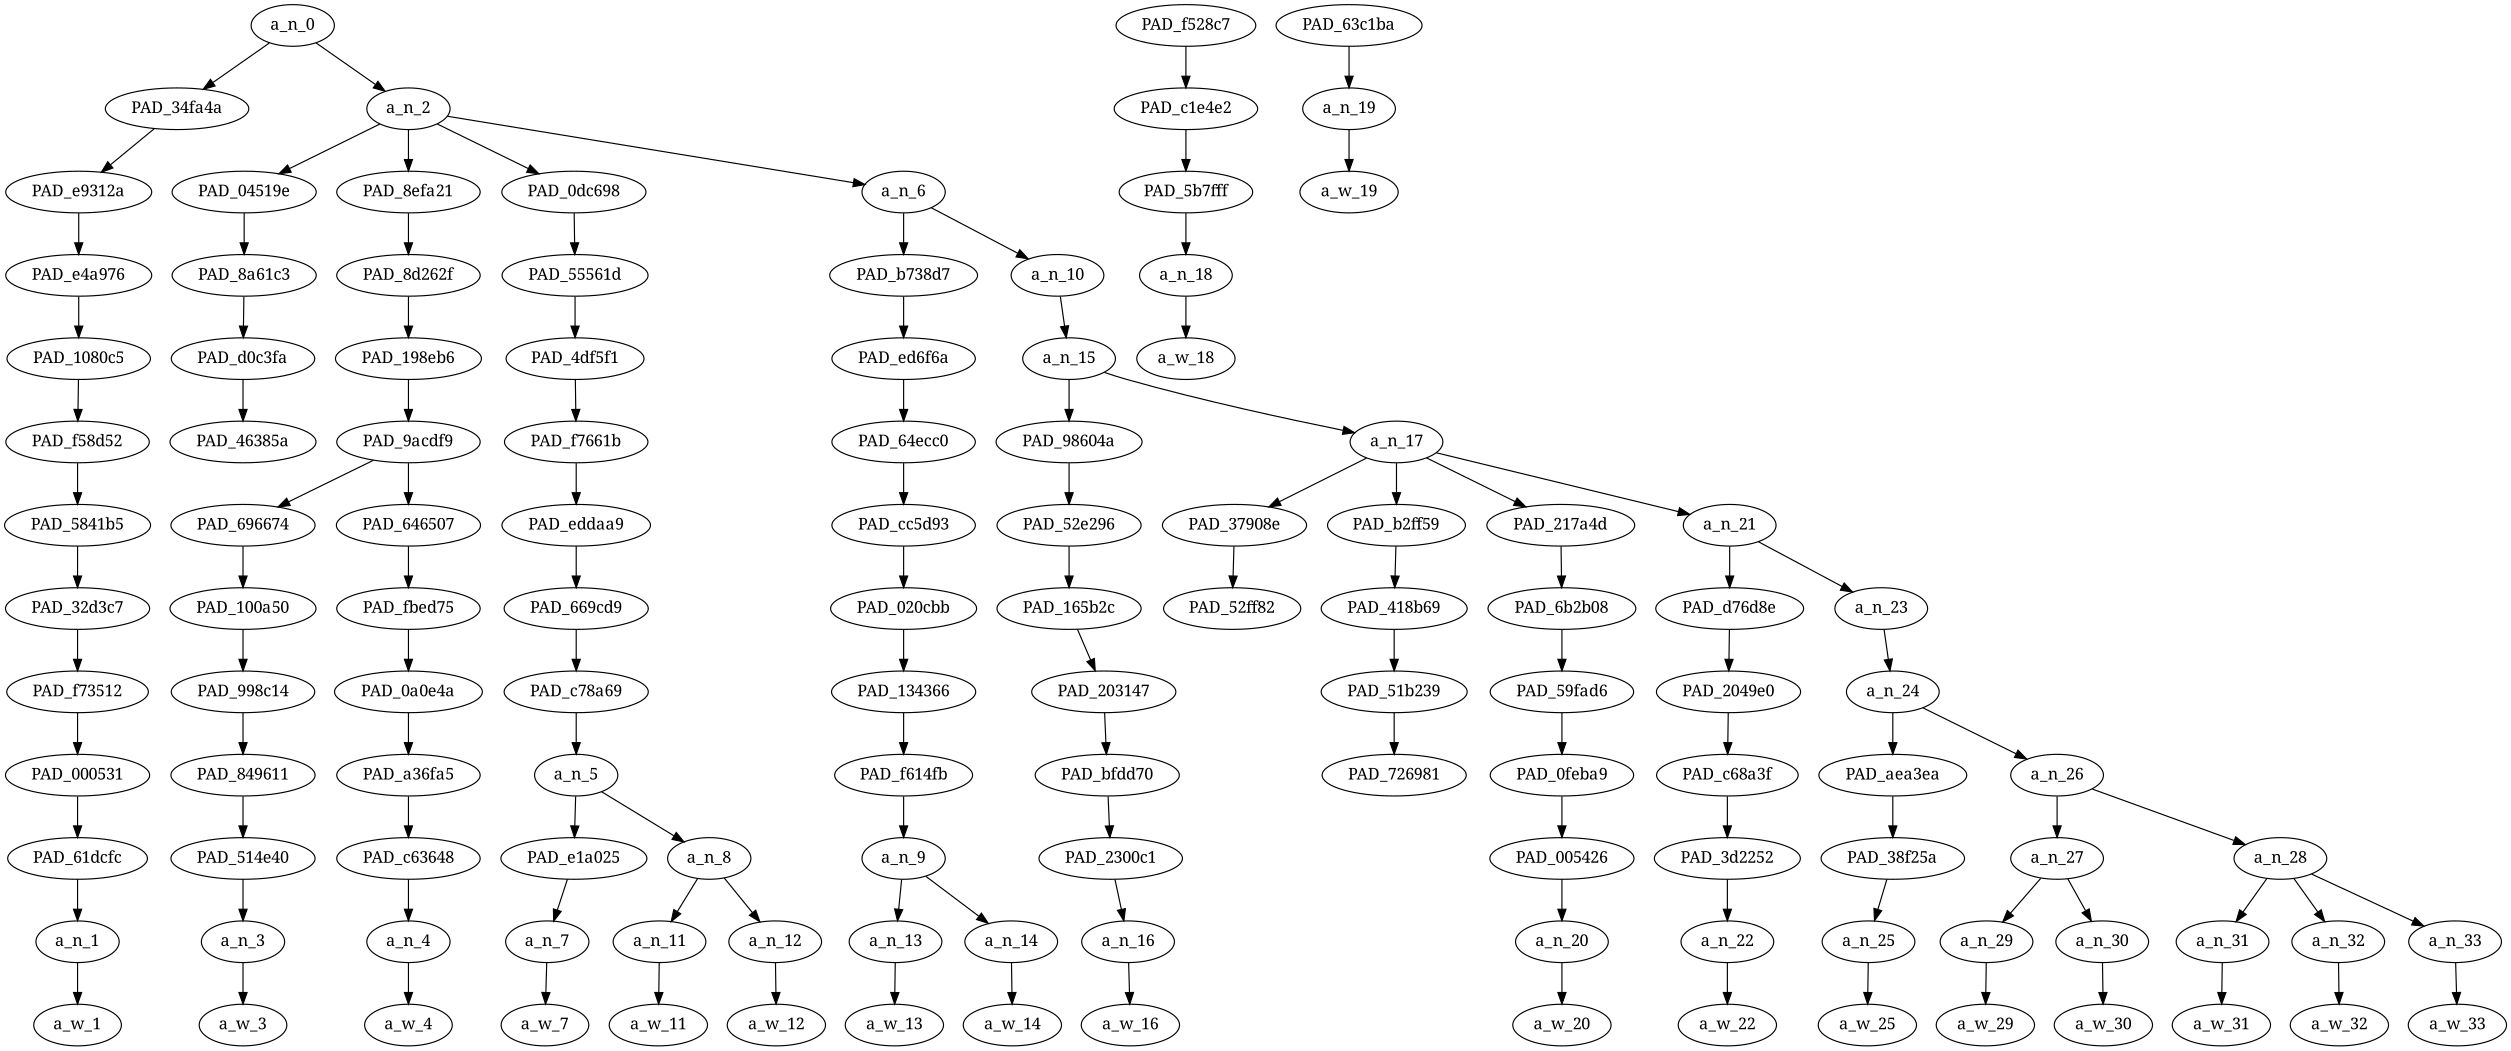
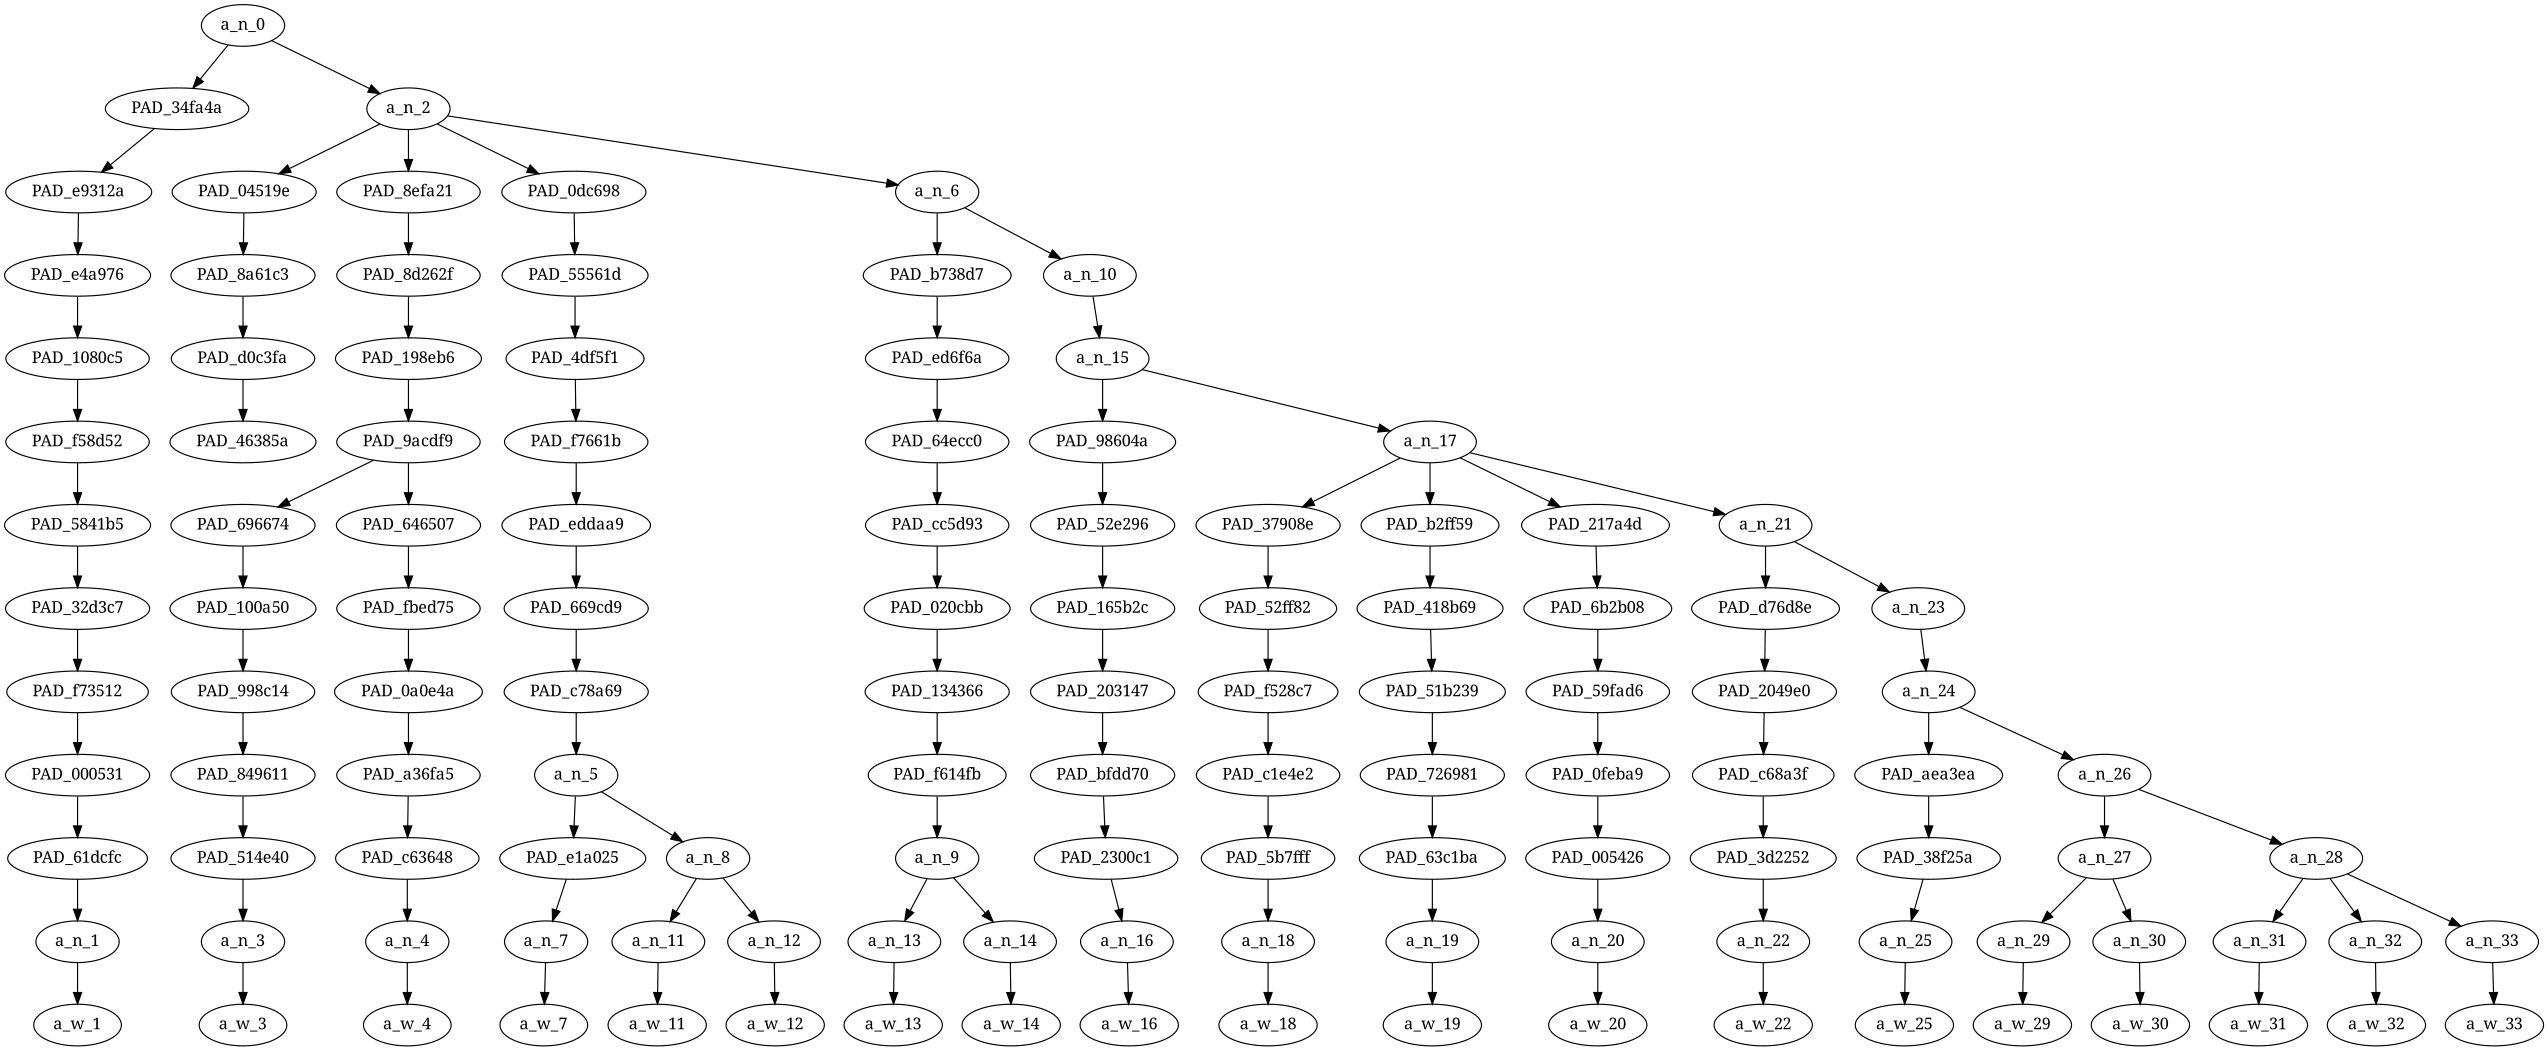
  strict digraph {
    fontname="Noto Serif"
    node [div_dir=1 fontname="Noto Serif" index=0 level=1 text_span="[0]" value=0.07739167]
    edge [fontname="Noto Serif"]
    a_n_0 [level=12 text_span="[0, 1, 2, 3, 4, 5, 6, 7, 8, 9, 10, 11, 12, 13, 14, 15, 16, 17, 18]" value=1.00000001]
    PAD_34fa4a [level=11]
    a_n_2 [index=1 level=11 text_span="[1, 2, 3, 4, 5, 6, 7, 8, 9, 10, 11, 12, 13, 14, 15, 16, 17, 18]" value=0.92181957]
    PAD_e9312a [level=10]
    PAD_04519e [div_dir=-1 index=1 level=10 text_span="[1]" value=0.02922912]
    PAD_8efa21 [index=2 level=10 text_span="[2]" value=0.03122556]
    PAD_0dc698 [index=3 level=10 text_span="[3, 4, 5]" value=0.11301112]
    a_n_6 [index=4 level=10 text_span="[6, 7, 8, 9, 10, 11, 12, 13, 14, 15, 16, 17, 18]" value=0.74757771]
    PAD_e4a976 [level=9]
    PAD_8a61c3 [div_dir=-1 index=1 level=9 text_span="[1]" value=0.02922912]
    PAD_8d262f [index=2 level=9 text_span="[2]" value=0.03122556]
    PAD_55561d [index=3 level=9 text_span="[3, 4, 5]" value=0.11301112]
    PAD_b738d7 [index=4 level=9 text_span="[6, 7]" value=0.05582241]
    a_n_10 [index=5 level=9 text_span="[8, 9, 10, 11, 12, 13, 14, 15, 16, 17, 18]" value=0.69089639]
    PAD_1080c5 [level=8]
    PAD_f58d52 [level=7]
    PAD_5841b5 [level=6]
    PAD_32d3c7 [level=5]
    PAD_f73512 [level=4]
    PAD_000531 [level=3]
    PAD_61dcfc [level=2]
    a_n_1
    a_w_1 [div_dir=0 level=0 value=gab]
    PAD_d0c3fa [div_dir=-1 index=1 level=8 text_span="[1]" value=0.02922912]
    PAD_198eb6 [index=2 level=8 text_span="[2]" value=0.03122556]
    PAD_4df5f1 [index=3 level=8 text_span="[3, 4, 5]" value=0.11301112]
    PAD_ed6f6a [index=4 level=8 text_span="[6, 7]" value=0.05582241]
    a_n_15 [index=5 level=8 text_span="[8, 9, 10, 11, 12, 13, 14, 15, 16, 17, 18]" value=0.69004242]
    PAD_46385a [div_dir=-1 index=1 level=7 text_span="[1]" value=0.02922912]
    PAD_696674 [div_dir=-1 index=1 level=6 text_span="[1]" value=0.02922912]
    PAD_100a50 [div_dir=-1 index=1 level=5 text_span="[1]" value=0.02922912]
    PAD_998c14 [div_dir=-1 index=1 level=4 text_span="[1]" value=0.02922912]
    PAD_849611 [div_dir=-1 index=1 level=3 text_span="[1]" value=0.02922912]
    PAD_514e40 [div_dir=-1 index=1 level=2 text_span="[1]" value=0.02922912]
    a_n_3 [div_dir=-1 index=1 text_span="[1]" value=0.02922912]
    a_w_3 [div_dir=0 index=1 level=0 text_span="[1]" value=went]
    PAD_9acdf9 [index=2 level=7 text_span="[2]" value=0.03122556]
    PAD_646507 [index=2 level=6 text_span="[2]" value=0.03122556]
    PAD_fbed75 [index=2 level=5 text_span="[2]" value=0.03122556]
    PAD_0a0e4a [index=2 level=4 text_span="[2]" value=0.03122556]
    PAD_a36fa5 [index=2 level=3 text_span="[2]" value=0.03122556]
    PAD_c63648 [index=2 level=2 text_span="[2]" value=0.03122556]
    a_n_4 [index=2 text_span="[2]" value=0.03122556]
    a_w_4 [div_dir=0 index=2 level=0 text_span="[2]" value=down]
    PAD_f7661b [index=3 level=7 text_span="[3, 4, 5]" value=0.11301112]
    PAD_eddaa9 [index=3 level=6 text_span="[3, 4, 5]" value=0.11301112]
    PAD_669cd9 [index=3 level=5 text_span="[3, 4, 5]" value=0.11301112]
    PAD_c78a69 [index=3 level=4 text_span="[3, 4, 5]" value=0.11301112]
    a_n_5 [index=3 level=3 text_span="[3, 4, 5]" value=0.11301112]
    PAD_e1a025 [index=3 level=2 text_span="[3]" value=0.02874355]
    a_n_8 [index=4 level=2 text_span="[4, 5]" value=0.08416036]
    a_n_7 [index=3 text_span="[3]" value=0.02874355]
    a_n_11 [index=4 text_span="[4]" value=0.05096720]
    a_n_12 [index=5 text_span="[5]" value=0.03307748]
    a_w_7 [div_dir=0 index=3 level=0 text_span="[3]" value=for]
    a_w_11 [div_dir=0 index=4 level=0 text_span="[4]" value="<number>"]
    a_w_12 [div_dir=0 index=5 level=0 text_span="[5]" value=seconds]
    PAD_64ecc0 [index=4 level=7 text_span="[6, 7]" value=0.05582241]
    PAD_98604a [div_dir=-1 index=5 level=7 text_span="[8]" value=0.02593380]
    a_n_17 [index=6 level=7 text_span="[9, 10, 11, 12, 13, 14, 15, 16, 17, 18]" value=0.66325465]
    PAD_cc5d93 [index=4 level=6 text_span="[6, 7]" value=0.05582241]
    PAD_020cbb [index=4 level=5 text_span="[6, 7]" value=0.05582241]
    PAD_134366 [index=4 level=4 text_span="[6, 7]" value=0.05582241]
    PAD_f614fb [index=4 level=3 text_span="[6, 7]" value=0.05582241]
    a_n_9 [index=5 level=2 text_span="[6, 7]" value=0.05582241]
    a_n_13 [index=6 text_span="[6]" value=0.02498022]
    a_n_14 [index=7 text_span="[7]" value=0.03066770]
    a_w_13 [div_dir=0 index=6 level=0 text_span="[6]" value=the]
    a_w_14 [div_dir=0 index=7 level=0 text_span="[7]" value=instant]
    PAD_52e296 [div_dir=-1 index=5 level=6 text_span="[8]" value=0.02593380]
    PAD_37908e [div_dir=-1 index=6 level=6 text_span="[9]" value=0.03323848]
    n72 [index=7 label=PAD_b2ff59 level=6 text_span="[10]" value=0.02804498]
    PAD_217a4d [index=8 level=6 text_span="[11]" value=0.09126058]
    a_n_21 [index=9 level=6 text_span="[12, 13, 14, 15, 16, 17, 18]" value=0.50979270]
    PAD_165b2c [div_dir=-1 index=5 level=5 text_span="[8]" value=0.02593380]
    PAD_52ff82 [div_dir=-1 index=6 level=5 text_span="[9]" value=0.03323848]
    PAD_418b69 [index=7 level=5 text_span="[10]" value=0.02804498]
    PAD_6b2b08 [index=8 level=5 text_span="[11]" value=0.09126058]
    PAD_d76d8e [index=9 level=5 text_span="[12]" value=0.03139844]
    a_n_23 [index=10 level=5 text_span="[13, 14, 15, 16, 17, 18]" value=0.47735812]
    PAD_203147 [div_dir=-1 index=5 level=4 text_span="[8]" value=0.02593380]
    PAD_bfdd70 [div_dir=-1 index=5 level=3 text_span="[8]" value=0.02593380]
    PAD_2300c1 [div_dir=-1 index=6 level=2 text_span="[8]" value=0.02593380]
    a_n_16 [div_dir=-1 index=8 text_span="[8]" value=0.02593380]
    a_w_16 [div_dir=0 index=8 level=0 text_span="[8]" value=i]
    PAD_f528c7 [div_dir=-1 index=6 level=4 text_span="[9]" value=0.03323848]
    PAD_51b239 [index=7 level=4 text_span="[10]" value=0.02804498]
    PAD_59fad6 [index=8 level=4 text_span="[11]" value=0.09126058]
    PAD_2049e0 [index=9 level=4 text_span="[12]" value=0.03139844]
    a_n_24 [index=10 level=4 text_span="[13, 14, 15, 16, 17, 18]" value=0.47628478]
    PAD_c1e4e2 [div_dir=-1 index=6 level=3 text_span="[9]" value=0.03323848]
    PAD_5b7fff [div_dir=-1 index=7 level=2 text_span="[9]" value=0.03323848]
    a_n_18 [div_dir=-1 index=9 text_span="[9]" value=0.03323848]
    a_w_18 [div_dir=0 index=9 level=0 text_span="[9]" value=called]
    PAD_726981 [index=7 level=3 text_span="[10]" value=0.02804498]
    PAD_63c1ba [index=8 level=2 text_span="[10]" value=0.02804498]
    a_n_19 [index=10 text_span="[10]" value=0.02804498]
    a_w_19 [div_dir=0 index=10 level=0 text_span="[10]" value=out]
    PAD_0feba9 [index=8 level=3 text_span="[11]" value=0.09126058]
    PAD_005426 [index=9 level=2 text_span="[11]" value=0.09126058]
    a_n_20 [index=11 text_span="[11]" value=0.09126058]
    a_w_20 [div_dir=0 index=11 level=0 text_span="[11]" value=fuentes]
    PAD_c68a3f [index=9 level=3 text_span="[12]" value=0.03139844]
    PAD_aea3ea [div_dir=-1 index=10 level=3 text_span="[13]" value=0.03152584]
    a_n_26 [index=11 level=3 text_span="[14, 15, 16, 17, 18]" value=0.44368560]
    PAD_3d2252 [index=10 level=2 text_span="[12]" value=0.03139844]
    a_n_22 [index=12 text_span="[12]" value=0.03139844]
    a_w_22 [div_dir=0 index=12 level=0 text_span="[12]" value=for1]
    PAD_38f25a [div_dir=-1 index=11 level=2 text_span="[13]" value=0.03152584]
    a_n_27 [index=12 level=2 text_span="[14, 15]" value=0.29229553]
    a_n_28 [index=13 level=2 text_span="[16, 17, 18]" value=0.15021252]
    a_n_25 [div_dir=-1 index=13 text_span="[13]" value=0.03152584]
    a_n_29 [div_dir=-1 index=14 text_span="[14]" value=0.05342189]
    a_n_30 [index=15 text_span="[15]" value=0.23781668]
    a_n_31 [index=16 text_span="[16]" value=0.04420335]
    a_n_32 [index=17 text_span="[17]" value=0.05289291]
    a_n_33 [index=18 text_span="[18]" value=0.05251500]
    a_w_25 [div_dir=0 index=13 level=0 text_span="[13]" value=being]
    a_w_29 [div_dir=0 index=14 level=0 text_span="[14]" value=a]
    a_w_30 [div_dir=0 index=15 level=0 text_span="[15]" value=spic]
    a_w_31 [div_dir=0 index=16 level=0 text_span="[16]" value=again]
    a_w_32 [div_dir=0 index=17 level=0 text_span="[17]" value=sorry]
    a_w_33 [div_dir=0 index=18 level=0 text_span="[18]" value=guys]
    a_n_0 -> PAD_34fa4a
    a_n_0 -> a_n_2
    PAD_34fa4a -> PAD_e9312a
    a_n_2 -> PAD_04519e
    a_n_2 -> PAD_8efa21
    a_n_2 -> PAD_0dc698
    a_n_2 -> a_n_6
    PAD_e9312a -> PAD_e4a976
    PAD_04519e -> PAD_8a61c3
    PAD_8efa21 -> PAD_8d262f
    PAD_0dc698 -> PAD_55561d
    a_n_6 -> PAD_b738d7
    a_n_6 -> a_n_10
    PAD_e4a976 -> PAD_1080c5
    PAD_8a61c3 -> PAD_d0c3fa
    PAD_8d262f -> PAD_198eb6
    PAD_55561d -> PAD_4df5f1
    PAD_b738d7 -> PAD_ed6f6a
    a_n_10 -> a_n_15
    PAD_1080c5 -> PAD_f58d52
    PAD_f58d52 -> PAD_5841b5
    PAD_5841b5 -> PAD_32d3c7
    PAD_32d3c7 -> PAD_f73512
    PAD_f73512 -> PAD_000531
    PAD_000531 -> PAD_61dcfc
    PAD_61dcfc -> a_n_1
    a_n_1 -> a_w_1
    PAD_d0c3fa -> PAD_46385a
    PAD_198eb6 -> PAD_9acdf9
    PAD_4df5f1 -> PAD_f7661b
    PAD_ed6f6a -> PAD_64ecc0
    a_n_15 -> PAD_98604a
    a_n_15 -> a_n_17
    PAD_696674 -> PAD_100a50
    PAD_100a50 -> PAD_998c14
    PAD_998c14 -> PAD_849611
    PAD_849611 -> PAD_514e40
    PAD_514e40 -> a_n_3
    a_n_3 -> a_w_3
    PAD_9acdf9 -> PAD_696674
    PAD_9acdf9 -> PAD_646507
    PAD_646507 -> PAD_fbed75
    PAD_fbed75 -> PAD_0a0e4a
    PAD_0a0e4a -> PAD_a36fa5
    PAD_a36fa5 -> PAD_c63648
    PAD_c63648 -> a_n_4
    a_n_4 -> a_w_4
    PAD_f7661b -> PAD_eddaa9
    PAD_eddaa9 -> PAD_669cd9
    PAD_669cd9 -> PAD_c78a69
    PAD_c78a69 -> a_n_5
    a_n_5 -> PAD_e1a025
    a_n_5 -> a_n_8
    PAD_e1a025 -> a_n_7
    a_n_8 -> a_n_11
    a_n_8 -> a_n_12
    a_n_7 -> a_w_7
    a_n_11 -> a_w_11
    a_n_12 -> a_w_12
    PAD_64ecc0 -> PAD_cc5d93
    PAD_98604a -> PAD_52e296
    a_n_17 -> PAD_37908e
    a_n_17 -> n72
    a_n_17 -> PAD_217a4d
    a_n_17 -> a_n_21
    PAD_cc5d93 -> PAD_020cbb
    PAD_020cbb -> PAD_134366
    PAD_134366 -> PAD_f614fb
    PAD_f614fb -> a_n_9
    a_n_9 -> a_n_13
    a_n_9 -> a_n_14
    a_n_13 -> a_w_13
    a_n_14 -> a_w_14
    PAD_52e296 -> PAD_165b2c
    PAD_37908e -> PAD_52ff82
    n72 -> PAD_418b69
    PAD_217a4d -> PAD_6b2b08
    a_n_21 -> PAD_d76d8e
    a_n_21 -> a_n_23
    PAD_165b2c -> PAD_203147
+   PAD_52ff82 -> PAD_f528c7
    PAD_418b69 -> PAD_51b239
    PAD_6b2b08 -> PAD_59fad6
    PAD_d76d8e -> PAD_2049e0
    a_n_23 -> a_n_24
    PAD_203147 -> PAD_bfdd70
    PAD_bfdd70 -> PAD_2300c1
    PAD_2300c1 -> a_n_16
    a_n_16 -> a_w_16
    PAD_f528c7 -> PAD_c1e4e2
    PAD_51b239 -> PAD_726981
    PAD_59fad6 -> PAD_0feba9
    PAD_2049e0 -> PAD_c68a3f
    a_n_24 -> PAD_aea3ea
    a_n_24 -> a_n_26
    PAD_c1e4e2 -> PAD_5b7fff
    PAD_5b7fff -> a_n_18
    a_n_18 -> a_w_18
+   PAD_726981 -> PAD_63c1ba
    PAD_63c1ba -> a_n_19
    a_n_19 -> a_w_19
    PAD_0feba9 -> PAD_005426
    PAD_005426 -> a_n_20
    a_n_20 -> a_w_20
    PAD_c68a3f -> PAD_3d2252
    PAD_aea3ea -> PAD_38f25a
    a_n_26 -> a_n_27
    a_n_26 -> a_n_28
    PAD_3d2252 -> a_n_22
    a_n_22 -> a_w_22
    PAD_38f25a -> a_n_25
    a_n_27 -> a_n_29
    a_n_27 -> a_n_30
    a_n_28 -> a_n_31
    a_n_28 -> a_n_32
    a_n_28 -> a_n_33
    a_n_25 -> a_w_25
    a_n_29 -> a_w_29
    a_n_30 -> a_w_30
    a_n_31 -> a_w_31
    a_n_32 -> a_w_32
    a_n_33 -> a_w_33
  }
